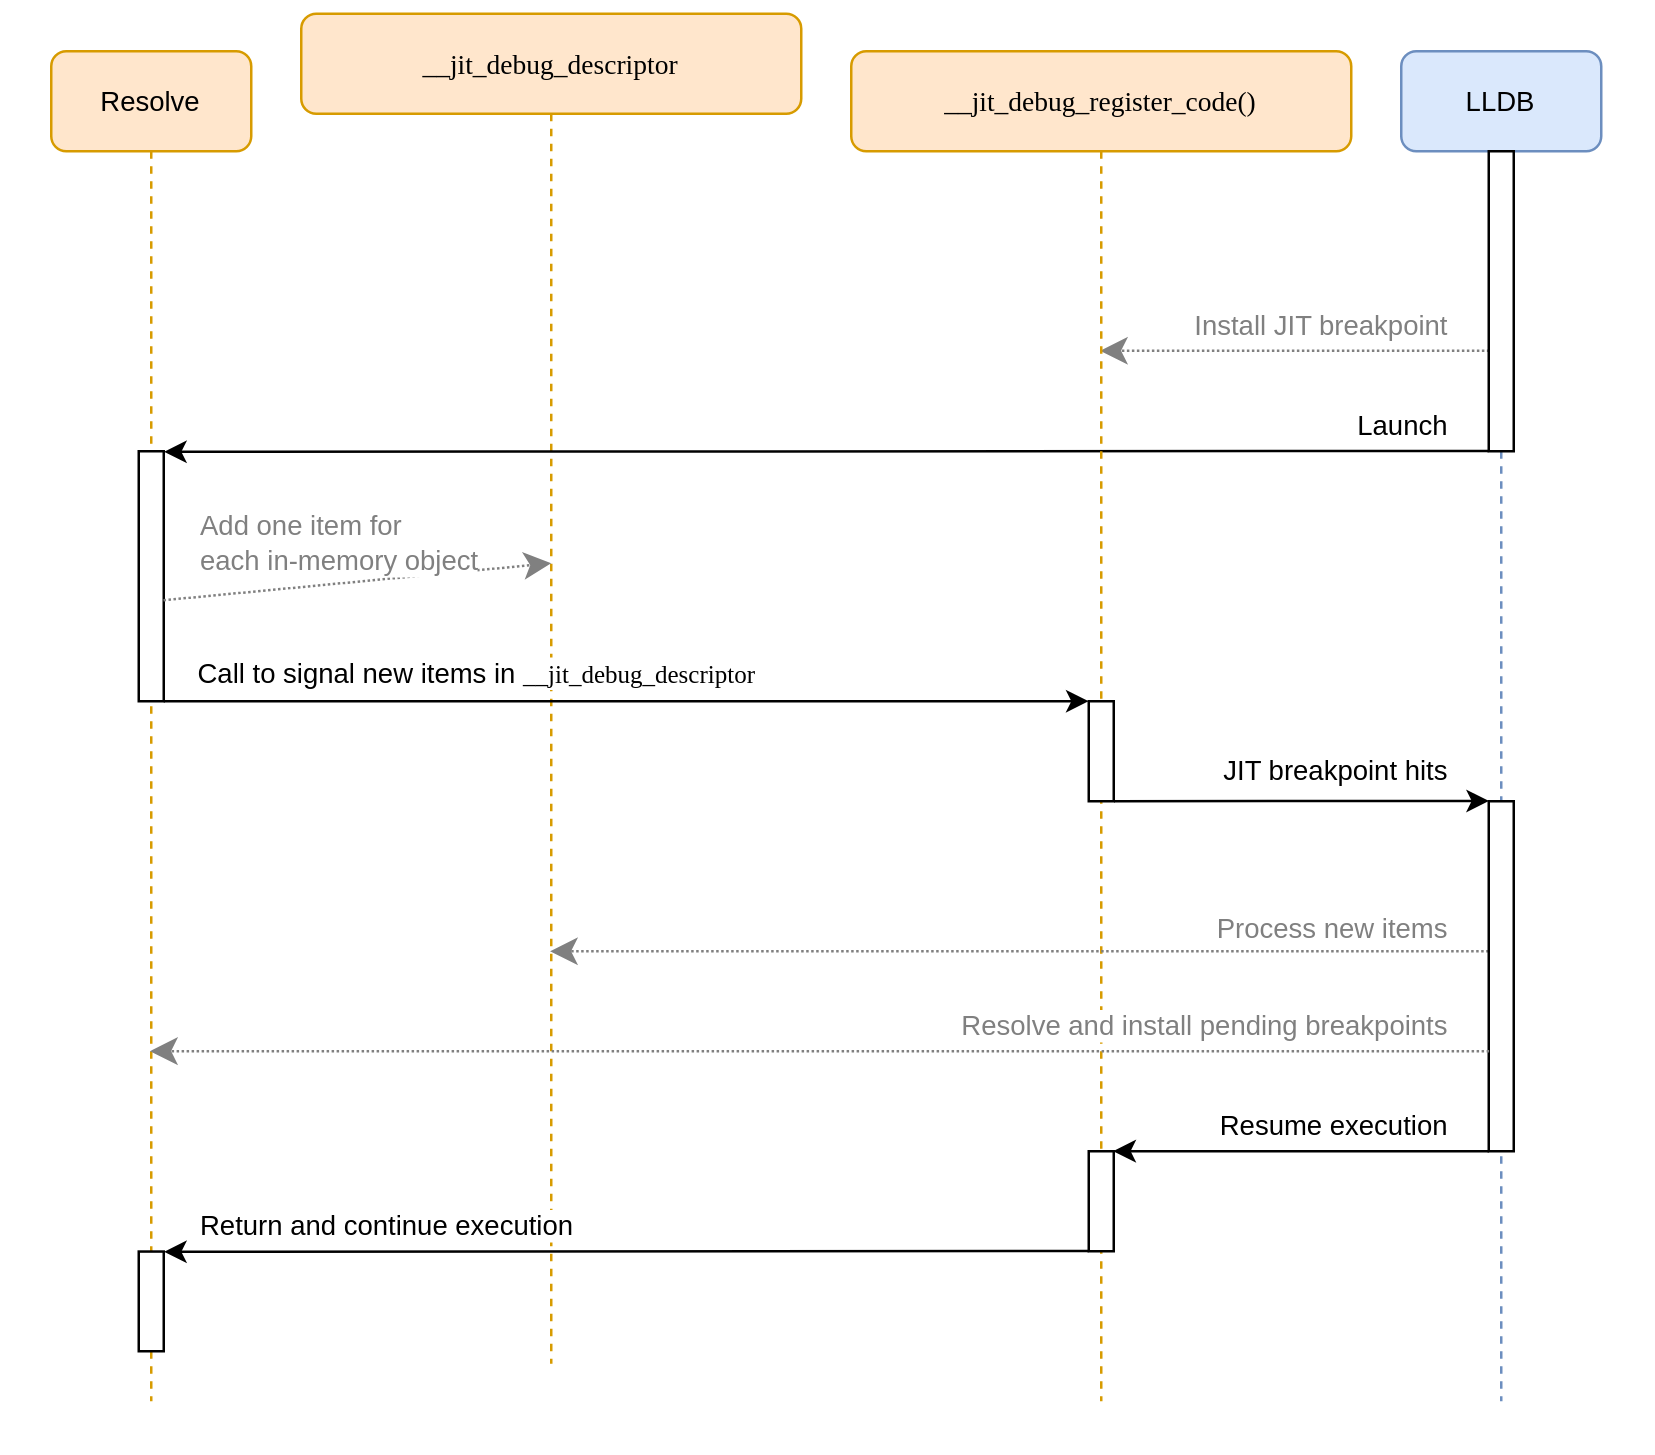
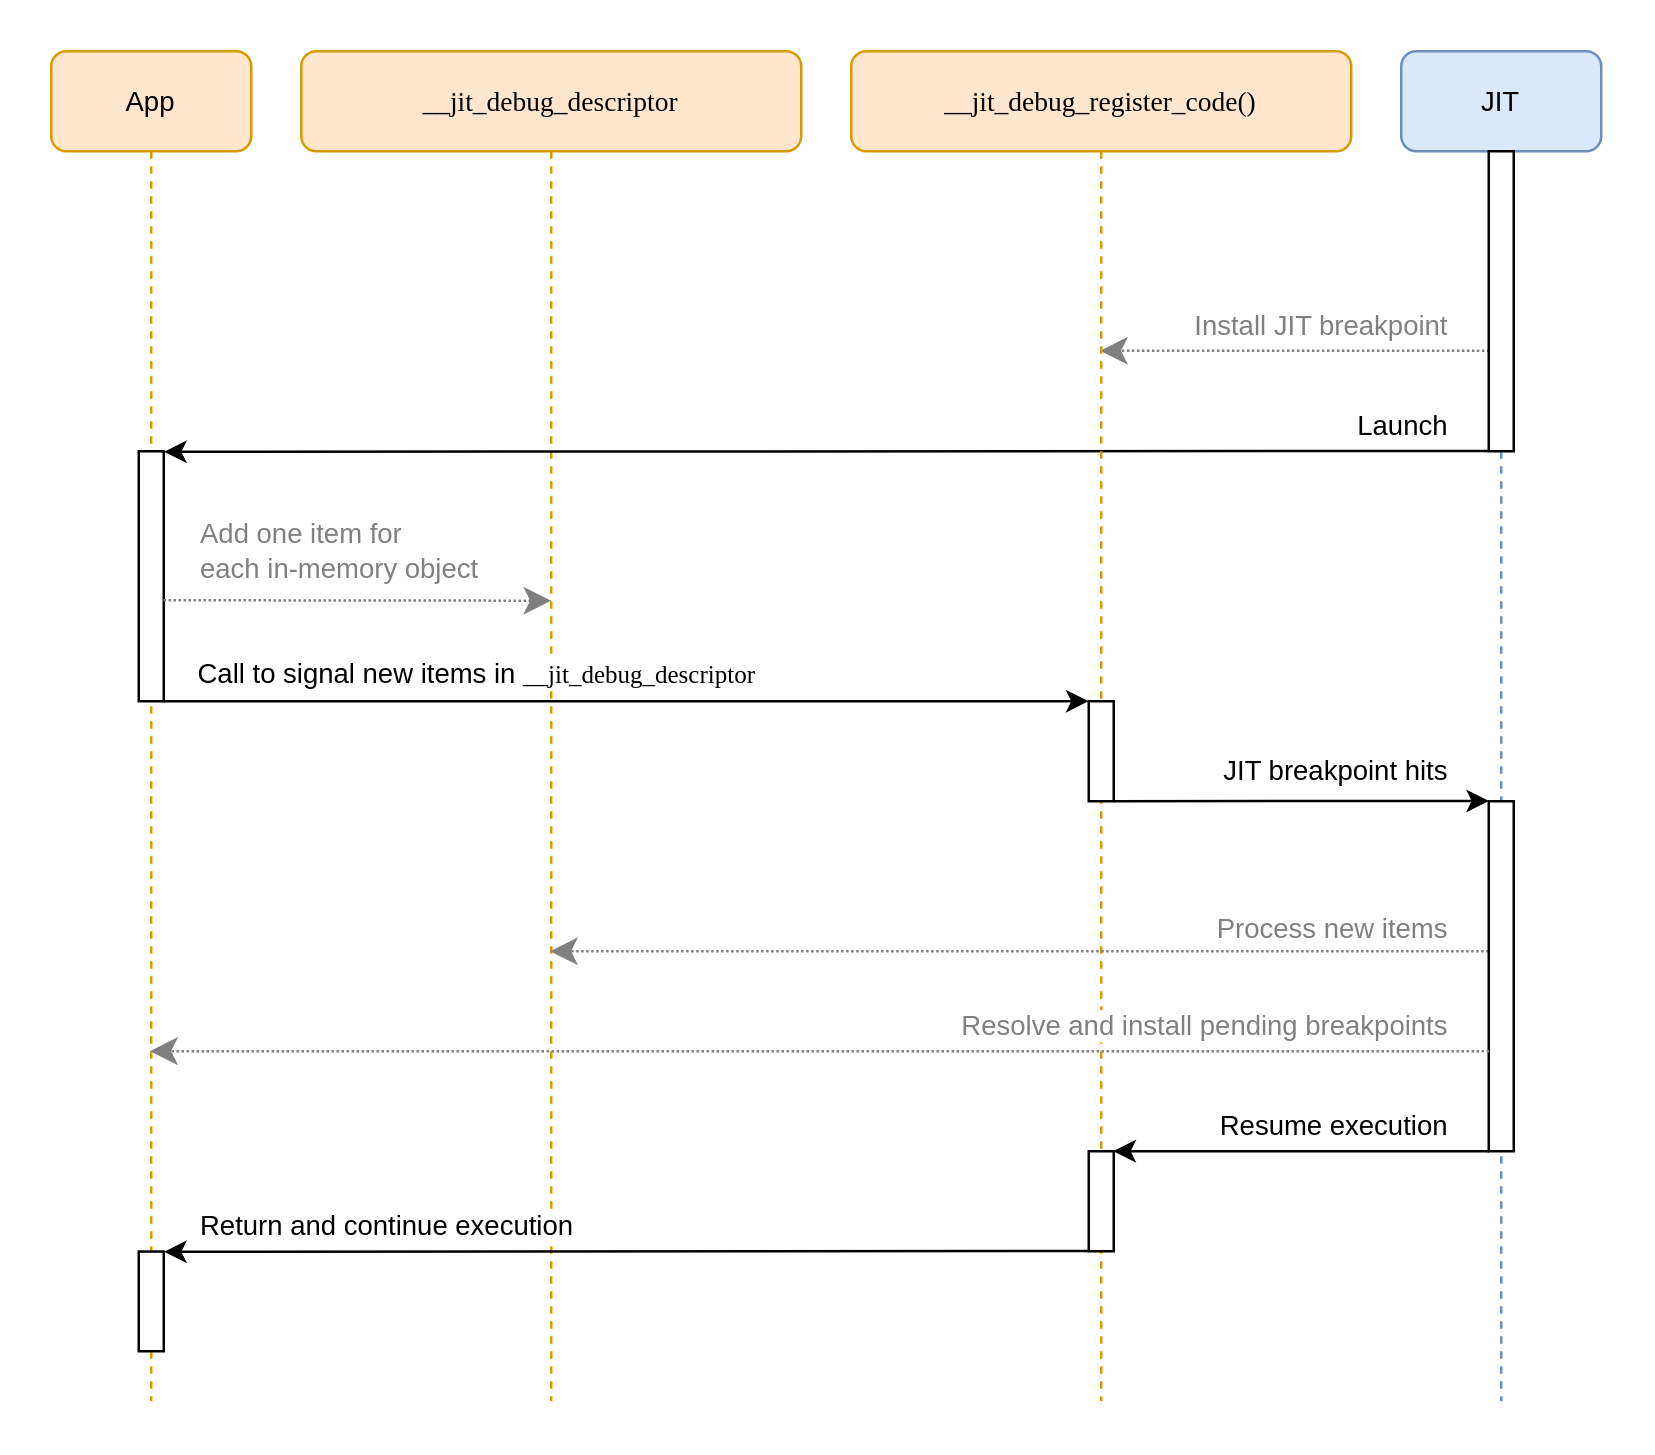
  <mxCell id="0" />
  <mxCell id="1" parent="0" />
- <mxCell id="2" value="Resolve" style="shape=umlLifeline;perimeter=lifelinePerimeter;container=1;collapsible=0;recursiveResize=0;rounded=1;shadow=0;strokeWidth=1;fillColor=#ffe6cc;strokeColor=#d79b00;perimeterSpacing=0;fontSize=11;" parent="1" vertex="1"><mxGeometry x="20" y="20" width="80" height="540" as="geometry" /></mxCell>
+ <mxCell id="2" value="App" style="shape=umlLifeline;perimeter=lifelinePerimeter;container=1;collapsible=0;recursiveResize=0;rounded=1;shadow=0;strokeWidth=1;fillColor=#ffe6cc;strokeColor=#d79b00;perimeterSpacing=0;fontSize=11;" parent="1" vertex="1"><mxGeometry x="20" y="20" width="80" height="540" as="geometry" /></mxCell>
  <mxCell id="3" value="" style="points=[];perimeter=orthogonalPerimeter;rounded=0;shadow=0;strokeWidth=1;" parent="2" vertex="1"><mxGeometry x="35" y="160" width="10" height="100" as="geometry" /></mxCell>
- <mxCell id="4" value="__jit_debug_descriptor" style="shape=umlLifeline;perimeter=lifelinePerimeter;container=1;collapsible=0;recursiveResize=0;rounded=1;shadow=0;strokeWidth=1;fillColor=#ffe6cc;strokeColor=#d79b00;fontFamily=Source Code Pro;fontSource=https%3A%2F%2Ffonts.googleapis.com%2Fcss%3Ffamily%3DSource%2BCode%2BPro;fontSize=11;" parent="1" vertex="1"><mxGeometry x="120" y="5" width="200" height="540" as="geometry" /></mxCell>
+ <mxCell id="4" value="__jit_debug_descriptor" style="shape=umlLifeline;perimeter=lifelinePerimeter;container=1;collapsible=0;recursiveResize=0;rounded=1;shadow=0;strokeWidth=1;fillColor=#ffe6cc;strokeColor=#d79b00;fontFamily=Source Code Pro;fontSource=https%3A%2F%2Ffonts.googleapis.com%2Fcss%3Ffamily%3DSource%2BCode%2BPro;fontSize=11;" parent="1" vertex="1"><mxGeometry x="120" y="20" width="200" height="540" as="geometry" /></mxCell>
  <mxCell id="5" value="" style="verticalAlign=bottom;endArrow=classic;shadow=0;strokeWidth=1;entryX=1.011;entryY=0.002;entryDx=0;entryDy=0;entryPerimeter=0;exitX=-0.002;exitY=0.999;exitDx=0;exitDy=0;exitPerimeter=0;endFill=1;" parent="1" source="15" target="3" edge="1"><mxGeometry x="-1" y="-50" relative="1" as="geometry"><mxPoint x="570" y="180" as="sourcePoint" /><mxPoint x="70" y="180" as="targetPoint" /><mxPoint x="40" y="20" as="offset" /></mxGeometry></mxCell>
  <mxCell id="6" value="&lt;div&gt;Launch&lt;/div&gt;" style="edgeLabel;html=1;align=right;verticalAlign=middle;resizable=0;points=[];" vertex="1" connectable="0" parent="5"><mxGeometry x="-0.744" y="1" relative="1" as="geometry"><mxPoint x="52" y="-11" as="offset" /></mxGeometry></mxCell>
  <mxCell id="7" value="" style="verticalAlign=bottom;endArrow=classic;dashed=1;endSize=8;shadow=0;strokeWidth=1;strokeColor=#808080;rounded=1;exitX=0.025;exitY=0.665;exitDx=0;exitDy=0;exitPerimeter=0;endFill=1;dashPattern=1 1;" parent="1" source="15" target="9" edge="1"><mxGeometry x="1" y="-395" relative="1" as="geometry"><mxPoint x="185" y="216" as="targetPoint" /><mxPoint x="540" y="110" as="sourcePoint" /><mxPoint x="25" y="-1" as="offset" /></mxGeometry></mxCell>
  <mxCell id="8" value="Install JIT breakpoint" style="edgeLabel;html=1;align=right;verticalAlign=middle;resizable=0;points=[];fontColor=#808080;" vertex="1" connectable="0" parent="7"><mxGeometry x="0.347" relative="1" as="geometry"><mxPoint x="89" y="-10" as="offset" /></mxGeometry></mxCell>
  <mxCell id="9" value="__jit_debug_register_code()" style="shape=umlLifeline;perimeter=lifelinePerimeter;container=1;collapsible=0;recursiveResize=0;rounded=1;shadow=0;strokeWidth=1;fillColor=#ffe6cc;strokeColor=#d79b00;fontFamily=Source Code Pro;fontSource=https%3A%2F%2Ffonts.googleapis.com%2Fcss%3Ffamily%3DSource%2BCode%2BPro;fontSize=11;" vertex="1" parent="1"><mxGeometry x="340" y="20" width="200" height="540" as="geometry" /></mxCell>
  <mxCell id="10" value="" style="points=[];perimeter=orthogonalPerimeter;rounded=0;shadow=0;strokeWidth=1;" vertex="1" parent="9"><mxGeometry x="95" y="260" width="10" height="40" as="geometry" /></mxCell>
  <mxCell id="11" value="" style="points=[];perimeter=orthogonalPerimeter;rounded=0;shadow=0;strokeWidth=1;" vertex="1" parent="9"><mxGeometry x="95" y="440" width="10" height="40" as="geometry" /></mxCell>
  <mxCell id="12" value="" style="verticalAlign=bottom;endArrow=classic;dashed=1;endSize=8;shadow=0;strokeWidth=1;strokeColor=#808080;rounded=1;exitX=0.5;exitY=0.5;exitDx=0;exitDy=0;exitPerimeter=0;endFill=1;dashPattern=1 1;" edge="1" parent="9" target="4"><mxGeometry x="1" y="-395" relative="1" as="geometry"><mxPoint x="85.005" y="360" as="targetPoint" /><mxPoint x="254.97" y="360" as="sourcePoint" /><mxPoint x="25" y="-1" as="offset" /></mxGeometry></mxCell>
  <mxCell id="13" value="Process new items" style="edgeLabel;html=1;align=right;verticalAlign=middle;resizable=0;points=[];fontColor=#808080;" vertex="1" connectable="0" parent="12"><mxGeometry x="0.347" relative="1" as="geometry"><mxPoint x="237" y="-10" as="offset" /></mxGeometry></mxCell>
- <mxCell id="14" value="LLDB" style="shape=umlLifeline;perimeter=lifelinePerimeter;container=1;collapsible=0;recursiveResize=0;rounded=1;shadow=0;strokeWidth=1;strokeColor=#6c8ebf;fillColor=#dae8fc;fontSize=11;" vertex="1" parent="1"><mxGeometry x="560" y="20" width="80" height="540" as="geometry" /></mxCell>
+ <mxCell id="14" value="JIT" style="shape=umlLifeline;perimeter=lifelinePerimeter;container=1;collapsible=0;recursiveResize=0;rounded=1;shadow=0;strokeWidth=1;strokeColor=#6c8ebf;fillColor=#dae8fc;fontSize=11;" vertex="1" parent="1"><mxGeometry x="560" y="20" width="80" height="540" as="geometry" /></mxCell>
  <mxCell id="15" value="" style="points=[];perimeter=orthogonalPerimeter;rounded=0;shadow=0;strokeWidth=1;" parent="14" vertex="1"><mxGeometry x="35" y="40" width="10" height="120" as="geometry" /></mxCell>
  <mxCell id="16" value="" style="points=[];perimeter=orthogonalPerimeter;rounded=0;shadow=0;strokeWidth=1;" vertex="1" parent="14"><mxGeometry x="35" y="300" width="10" height="140" as="geometry" /></mxCell>
  <mxCell id="17" value="" style="verticalAlign=bottom;endArrow=classic;shadow=0;strokeWidth=1;exitX=0.997;exitY=1;exitDx=0;exitDy=0;exitPerimeter=0;endFill=1;entryX=-0.003;entryY=0;entryDx=0;entryDy=0;entryPerimeter=0;" edge="1" parent="1" source="3" target="10"><mxGeometry x="-1" y="-50" relative="1" as="geometry"><mxPoint x="605.04" y="189.52" as="sourcePoint" /><mxPoint x="400" y="300" as="targetPoint" /><mxPoint x="40" y="20" as="offset" /></mxGeometry></mxCell>
  <mxCell id="18" value="Call to signal new items in &lt;font style=&quot;font-size: 10px;&quot; data-font-src=&quot;https://fonts.googleapis.com/css?family=Source+Code+Pro&quot; face=&quot;Source Code Pro&quot;&gt;__jit_debug_descriptor&lt;/font&gt;" style="edgeLabel;html=1;align=left;verticalAlign=middle;resizable=0;points=[];" vertex="1" connectable="0" parent="17"><mxGeometry x="-0.744" y="1" relative="1" as="geometry"><mxPoint x="-35" y="-11" as="offset" /></mxGeometry></mxCell>
  <mxCell id="19" value="" style="verticalAlign=bottom;endArrow=classic;shadow=0;strokeWidth=1;exitX=1.013;exitY=0.999;exitDx=0;exitDy=0;exitPerimeter=0;endFill=1;entryX=0.013;entryY=-0.001;entryDx=0;entryDy=0;entryPerimeter=0;" edge="1" parent="1" source="10" target="16"><mxGeometry x="-1" y="-50" relative="1" as="geometry"><mxPoint x="74.97" y="310" as="sourcePoint" /><mxPoint x="540" y="330" as="targetPoint" /><mxPoint x="40" y="20" as="offset" /></mxGeometry></mxCell>
  <mxCell id="20" value="JIT breakpoint hits" style="edgeLabel;html=1;align=right;verticalAlign=middle;resizable=0;points=[];" vertex="1" connectable="0" parent="19"><mxGeometry x="-0.744" y="1" relative="1" as="geometry"><mxPoint x="115" y="-11" as="offset" /></mxGeometry></mxCell>
  <mxCell id="21" value="" style="verticalAlign=bottom;endArrow=classic;shadow=0;strokeWidth=1;entryX=0.98;entryY=-0.001;entryDx=0;entryDy=0;entryPerimeter=0;endFill=1;exitX=0.013;exitY=1;exitDx=0;exitDy=0;exitPerimeter=0;" edge="1" parent="1" source="16" target="11"><mxGeometry x="-1" y="-50" relative="1" as="geometry"><mxPoint x="580" y="460" as="sourcePoint" /><mxPoint x="70" y="460.84" as="targetPoint" /><mxPoint x="40" y="20" as="offset" /></mxGeometry></mxCell>
  <mxCell id="22" value="Resume execution" style="edgeLabel;html=1;align=right;verticalAlign=middle;resizable=0;points=[];" vertex="1" connectable="0" parent="21"><mxGeometry x="-0.744" y="1" relative="1" as="geometry"><mxPoint x="3" y="-11" as="offset" /></mxGeometry></mxCell>
  <mxCell id="23" value="" style="points=[];perimeter=orthogonalPerimeter;rounded=0;shadow=0;strokeWidth=1;" vertex="1" parent="1"><mxGeometry x="55" y="500.12" width="10" height="39.88" as="geometry" /></mxCell>
  <mxCell id="24" value="" style="verticalAlign=bottom;endArrow=classic;shadow=0;strokeWidth=1;entryX=1.011;entryY=0.002;entryDx=0;entryDy=0;entryPerimeter=0;exitX=0.006;exitY=0.997;exitDx=0;exitDy=0;exitPerimeter=0;endFill=1;" edge="1" parent="1" target="23" source="11"><mxGeometry x="-1" y="-50" relative="1" as="geometry"><mxPoint x="594.98" y="500" as="sourcePoint" /><mxPoint x="70" y="500.12" as="targetPoint" /><mxPoint x="40" y="20" as="offset" /></mxGeometry></mxCell>
  <mxCell id="25" value="Return and continue execution" style="edgeLabel;html=1;align=left;verticalAlign=middle;resizable=0;points=[];" vertex="1" connectable="0" parent="24"><mxGeometry x="-0.744" y="1" relative="1" as="geometry"><mxPoint x="-310" y="-11" as="offset" /></mxGeometry></mxCell>
  <mxCell id="26" value="" style="verticalAlign=bottom;endArrow=classic;dashed=1;endSize=8;shadow=0;strokeWidth=1;strokeColor=#808080;rounded=1;endFill=1;entryX=0.5;entryY=0.407;entryDx=0;entryDy=0;entryPerimeter=0;exitX=0.991;exitY=0.596;exitDx=0;exitDy=0;exitPerimeter=0;dashPattern=1 1;" edge="1" parent="1" source="3" target="4"><mxGeometry x="1" y="-395" relative="1" as="geometry"><mxPoint x="65.005" y="239.77" as="targetPoint" /><mxPoint x="-20" y="240" as="sourcePoint" /><mxPoint x="25" y="-1" as="offset" /></mxGeometry></mxCell>
  <mxCell id="27" value="" style="edgeLabel;html=1;align=right;verticalAlign=middle;resizable=0;points=[];" vertex="1" connectable="0" parent="26"><mxGeometry x="0.347" relative="1" as="geometry"><mxPoint x="230" y="-10" as="offset" /></mxGeometry></mxCell>
  <mxCell id="28" value="&lt;div align=&quot;left&quot;&gt;Add one item for&lt;/div&gt;&lt;div align=&quot;left&quot;&gt;each in-memory object&lt;/div&gt;" style="edgeLabel;html=1;align=left;verticalAlign=middle;resizable=0;points=[];fontColor=#808080;" vertex="1" connectable="0" parent="26"><mxGeometry x="-0.586" y="-1" relative="1" as="geometry"><mxPoint x="-19" y="-21" as="offset" /></mxGeometry></mxCell>
  <mxCell id="29" value="" style="verticalAlign=bottom;endArrow=classic;dashed=1;endSize=8;shadow=0;strokeWidth=1;strokeColor=#808080;rounded=1;endFill=1;exitX=0.014;exitY=0.714;exitDx=0;exitDy=0;exitPerimeter=0;dashPattern=1 1;" edge="1" parent="1" source="16" target="2"><mxGeometry x="1" y="-395" relative="1" as="geometry"><mxPoint x="239.875" y="390" as="targetPoint" /><mxPoint x="604.97" y="390" as="sourcePoint" /><mxPoint x="25" y="-1" as="offset" /></mxGeometry></mxCell>
  <mxCell id="30" value="Resolve and install pending breakpoints" style="edgeLabel;html=1;align=right;verticalAlign=middle;resizable=0;points=[];fontColor=#808080;" vertex="1" connectable="0" parent="29"><mxGeometry x="0.347" relative="1" as="geometry"><mxPoint x="345" y="-10" as="offset" /></mxGeometry></mxCell>
